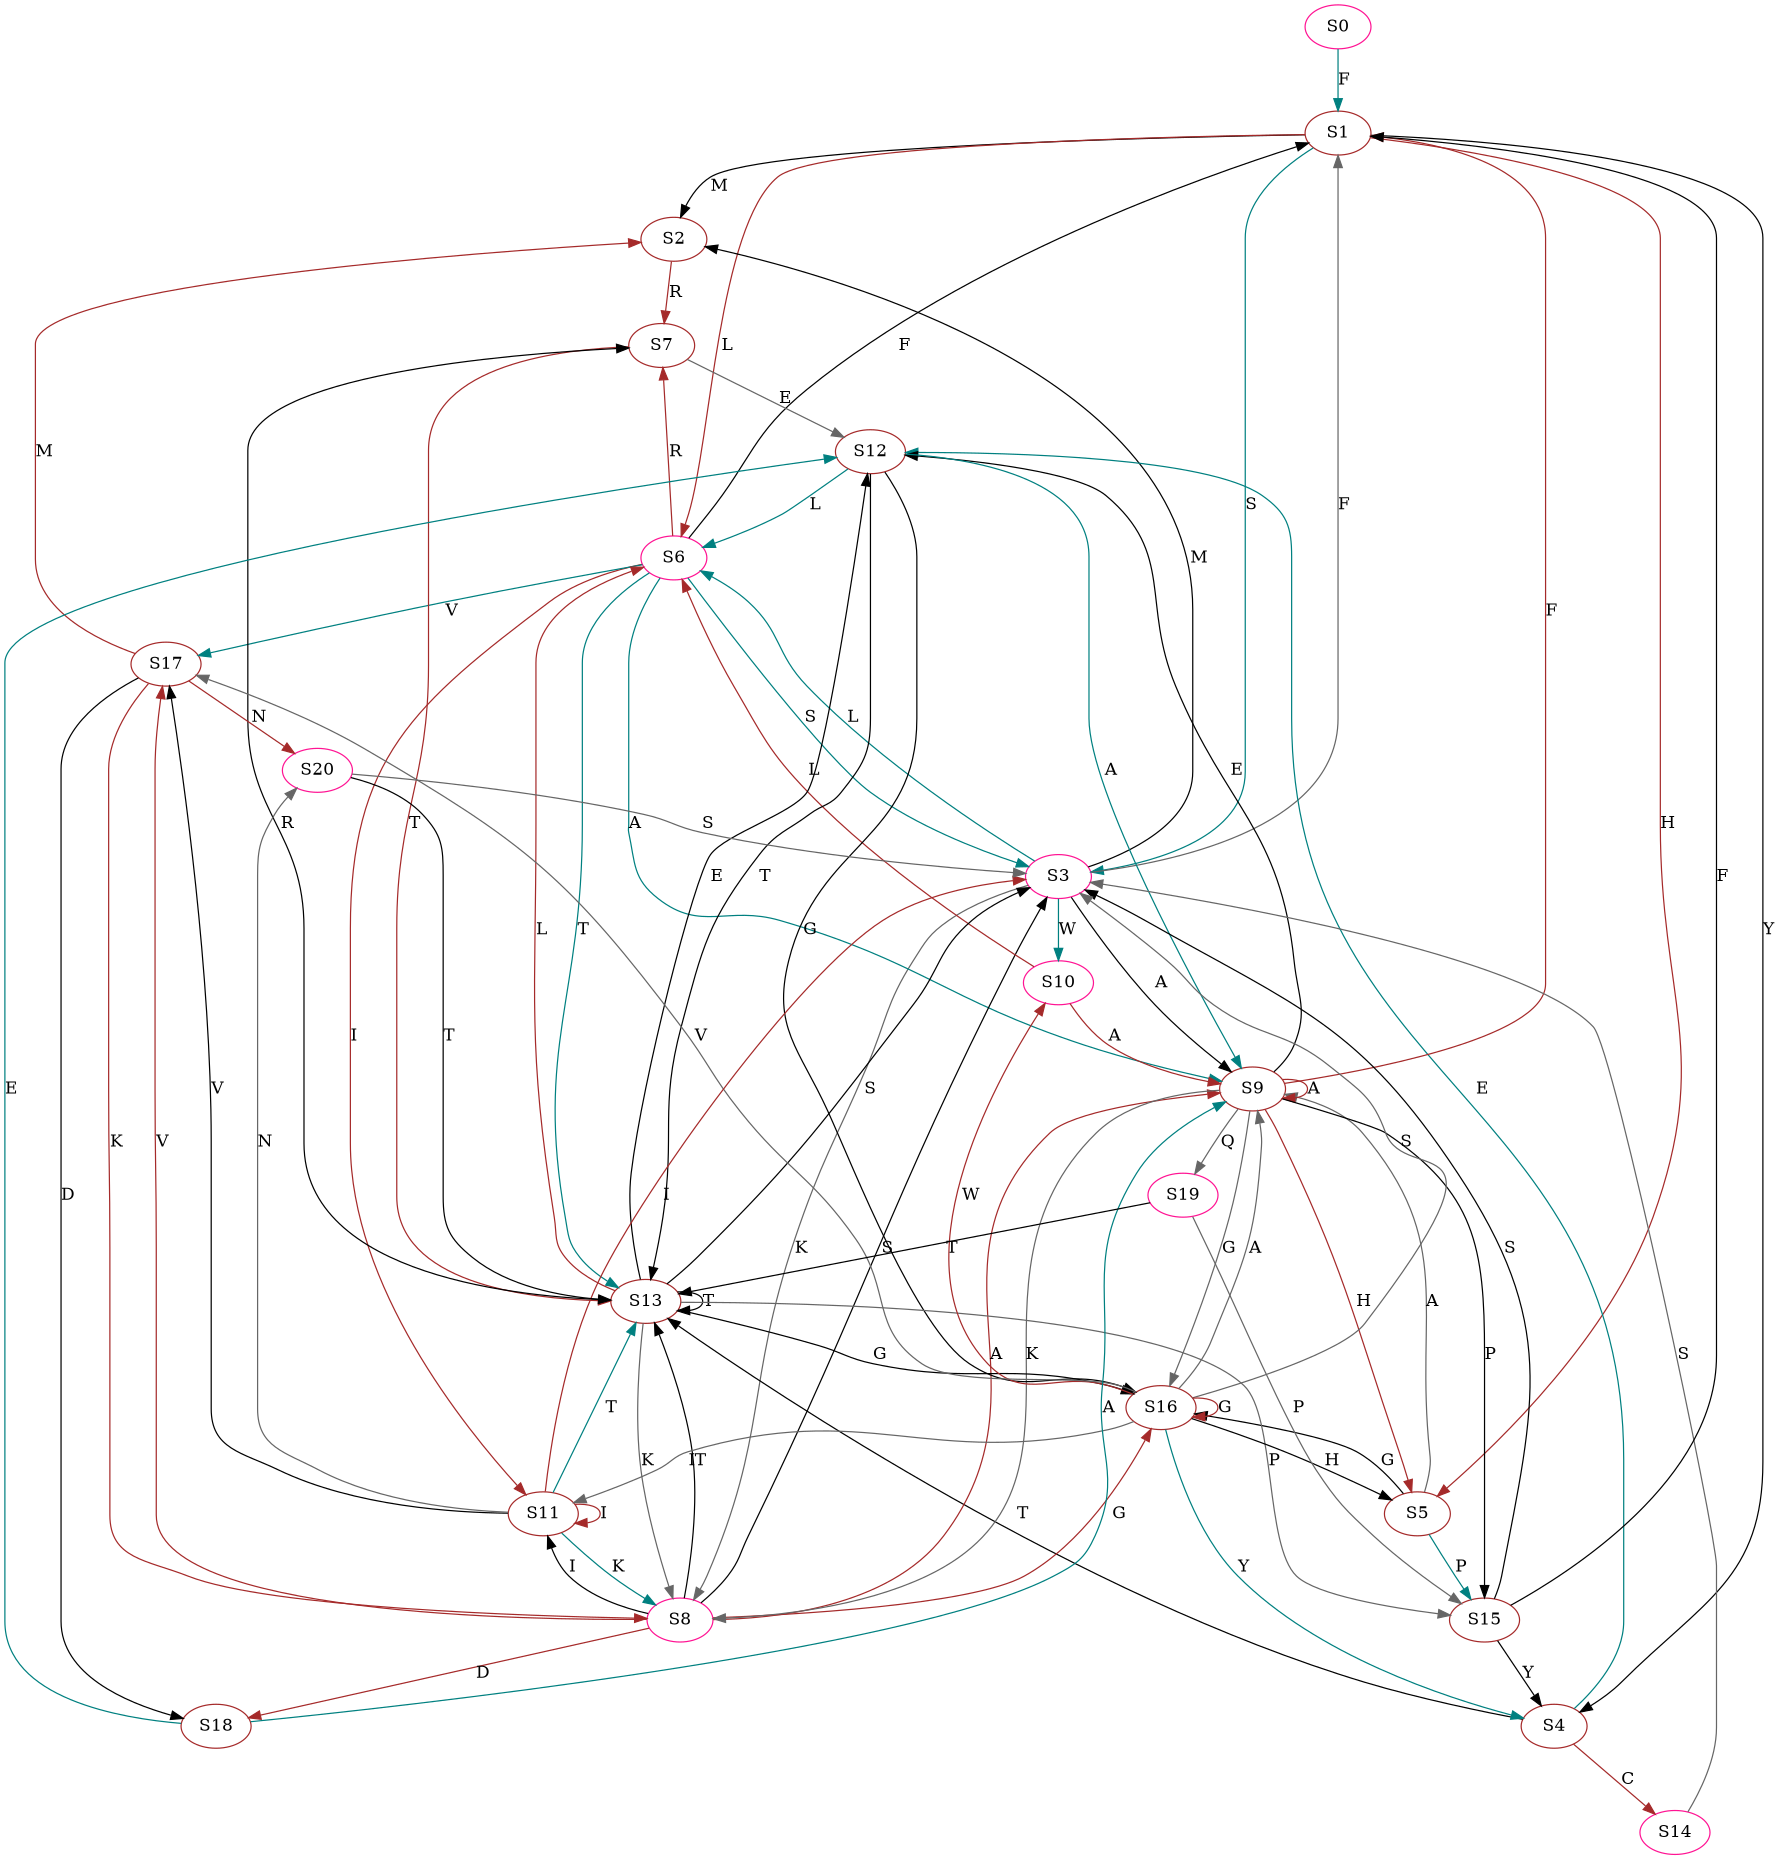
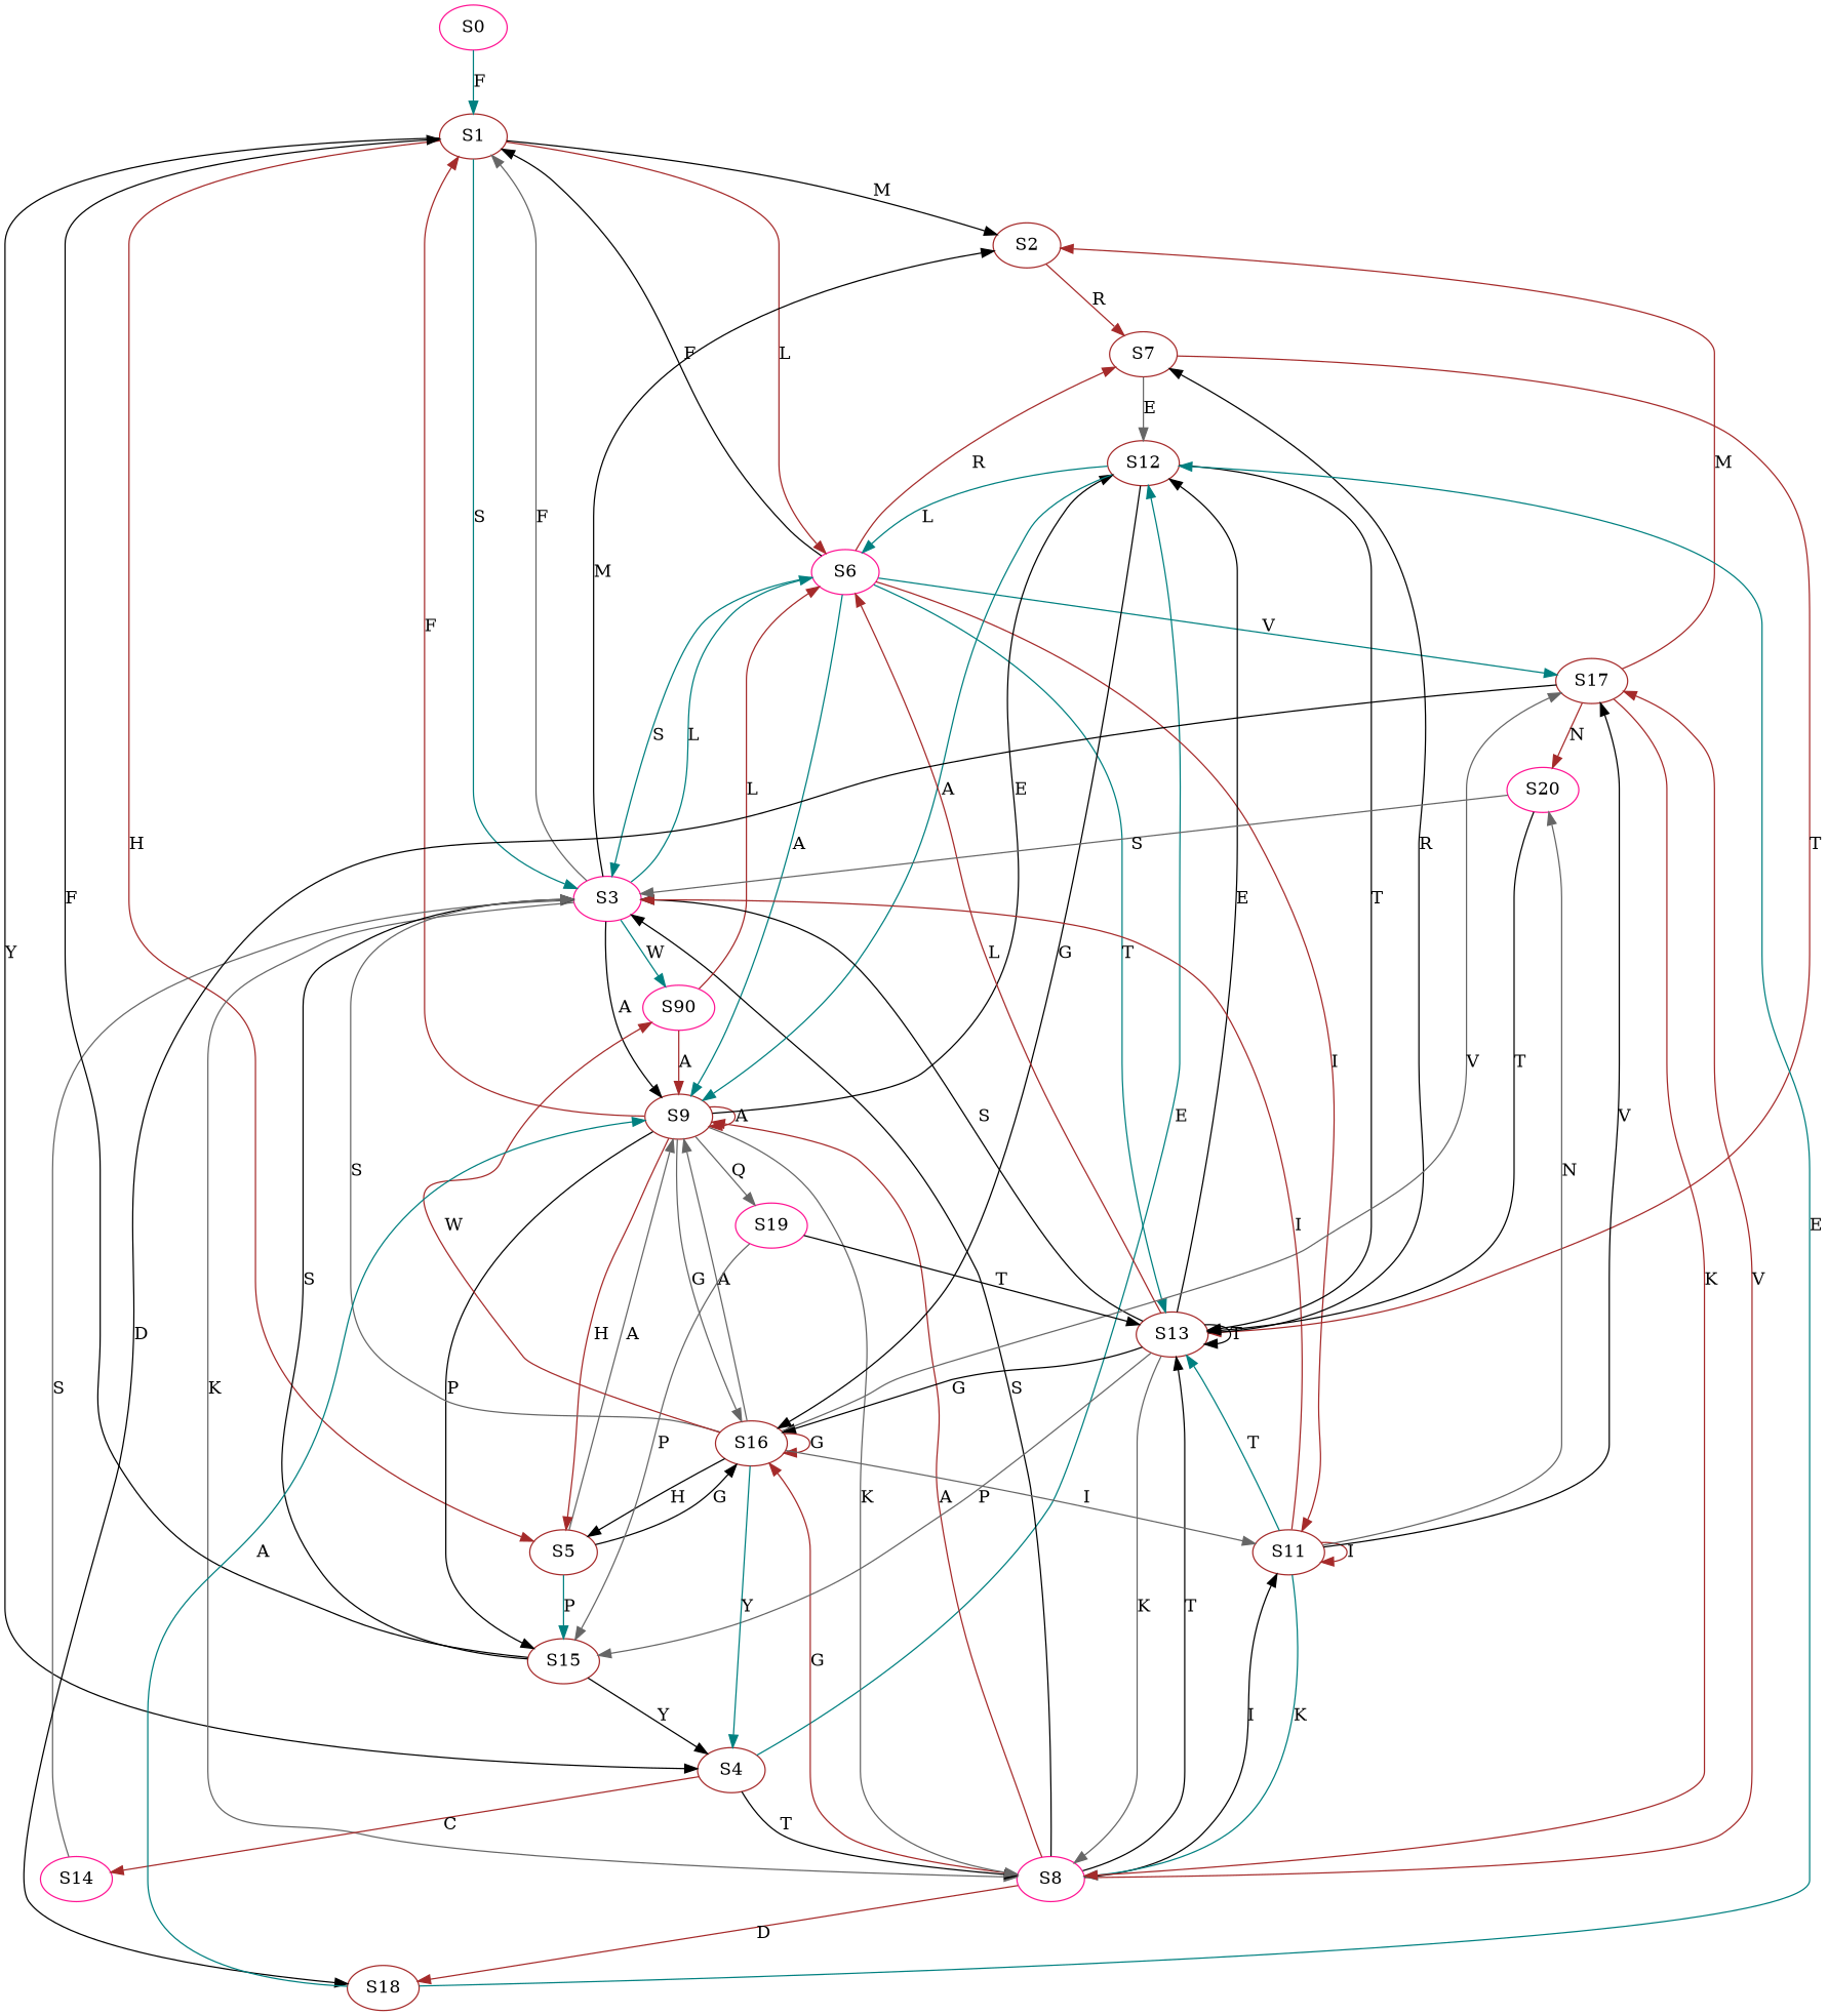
  strict digraph {
    node [color=brown]
    edge [color=black]
    S0 [color=deeppink]
    S1
    S2
    S3 [color=deeppink]
    S4
    S5
    S6 [color=deeppink]
    S7
    S8 [color=deeppink]
    S9
-   S10 [color=deeppink]
+   S10 [color=deeppink label=S90]
    S12
    S13
    S14 [color=deeppink]
    S15
    S16
    S11
    S17
    S18
    S19 [color=deeppink]
    S20 [color=deeppink]
    S0 -> S1 [color=teal label=F]
    S1 -> S2 [label=M]
    S1 -> S3 [color=teal label=S]
    S1 -> S4 [label=Y]
    S1 -> S5 [color=brown label=H]
    S1 -> S6 [color=brown label=L]
    S2 -> S7 [color=brown label=R]
    S3 -> S1 [color=gray40 label=F]
    S3 -> S2 [label=M]
    S3 -> S6 [color=teal label=L]
    S3 -> S8 [color=gray40 label=K]
    S3 -> S9 [label=A]
    S3 -> S10 [color=teal label=W]
    S4 -> S12 [color=teal label=E]
-   S4 -> S13 [label=T]
+   S4 -> S8 [label=T]
    S4 -> S14 [color=brown label=C]
    S5 -> S9 [color=gray40 label=A]
    S5 -> S15 [color=teal label=P]
    S5 -> S16 [label=G]
    S6 -> S1 [label=F]
    S6 -> S3 [color=teal label=S]
    S6 -> S7 [color=brown label=R]
    S6 -> S9 [color=teal label=A]
    S6 -> S13 [color=teal label=T]
    S6 -> S11 [color=brown label=I]
    S6 -> S17 [color=teal label=V]
    S7 -> S12 [color=gray40 label=E]
    S7 -> S13 [color=brown label=T]
    S8 -> S3 [label=S]
    S8 -> S9 [color=brown label=A]
    S8 -> S13 [label=T]
    S8 -> S16 [color=brown label=G]
    S8 -> S11 [label=I]
    S8 -> S17 [color=brown label=V]
    S8 -> S18 [color=brown label=D]
    S9 -> S1 [color=brown label=F]
    S9 -> S5 [color=brown label=H]
    S9 -> S8 [color=gray40 label=K]
    S9 -> S9 [color=brown label=A]
    S9 -> S12 [label=E]
    S9 -> S15 [label=P]
    S9 -> S16 [color=gray40 label=G]
    S9 -> S19 [color=gray40 label=Q]
    S10 -> S6 [color=brown label=L]
    S10 -> S9 [color=brown label=A]
    S12 -> S6 [color=teal label=L]
    S12 -> S9 [color=teal label=A]
    S12 -> S13 [label=T]
    S12 -> S16 [label=G]
    S13 -> S3 [label=S]
    S13 -> S6 [color=brown label=L]
    S13 -> S7 [label=R]
    S13 -> S8 [color=gray40 label=K]
    S13 -> S12 [label=E]
    S13 -> S13 [label=T]
    S13 -> S15 [color=gray40 label=P]
    S13 -> S16 [label=G]
    S14 -> S3 [color=gray40 label=S]
    S15 -> S1 [label=F]
    S15 -> S3 [label=S]
    S15 -> S4 [label=Y]
    S16 -> S3 [color=gray40 label=S]
    S16 -> S4 [color=teal label=Y]
    S16 -> S5 [label=H]
    S16 -> S9 [color=gray40 label=A]
    S16 -> S10 [color=brown label=W]
    S16 -> S16 [color=brown label=G]
    S16 -> S11 [color=gray40 label=I]
    S16 -> S17 [color=gray40 label=V]
    S11 -> S3 [color=brown label=I]
    S11 -> S8 [color=teal label=K]
    S11 -> S13 [color=teal label=T]
    S11 -> S11 [color=brown label=I]
    S11 -> S17 [label=V]
    S11 -> S20 [color=gray40 label=N]
    S17 -> S2 [color=brown label=M]
    S17 -> S8 [color=brown label=K]
    S17 -> S18 [label=D]
    S17 -> S20 [color=brown label=N]
    S18 -> S9 [color=teal label=A]
    S18 -> S12 [color=teal label=E]
    S19 -> S13 [label=T]
    S19 -> S15 [color=gray40 label=P]
    S20 -> S3 [color=gray40 label=S]
    S20 -> S13 [label=T]
  }
